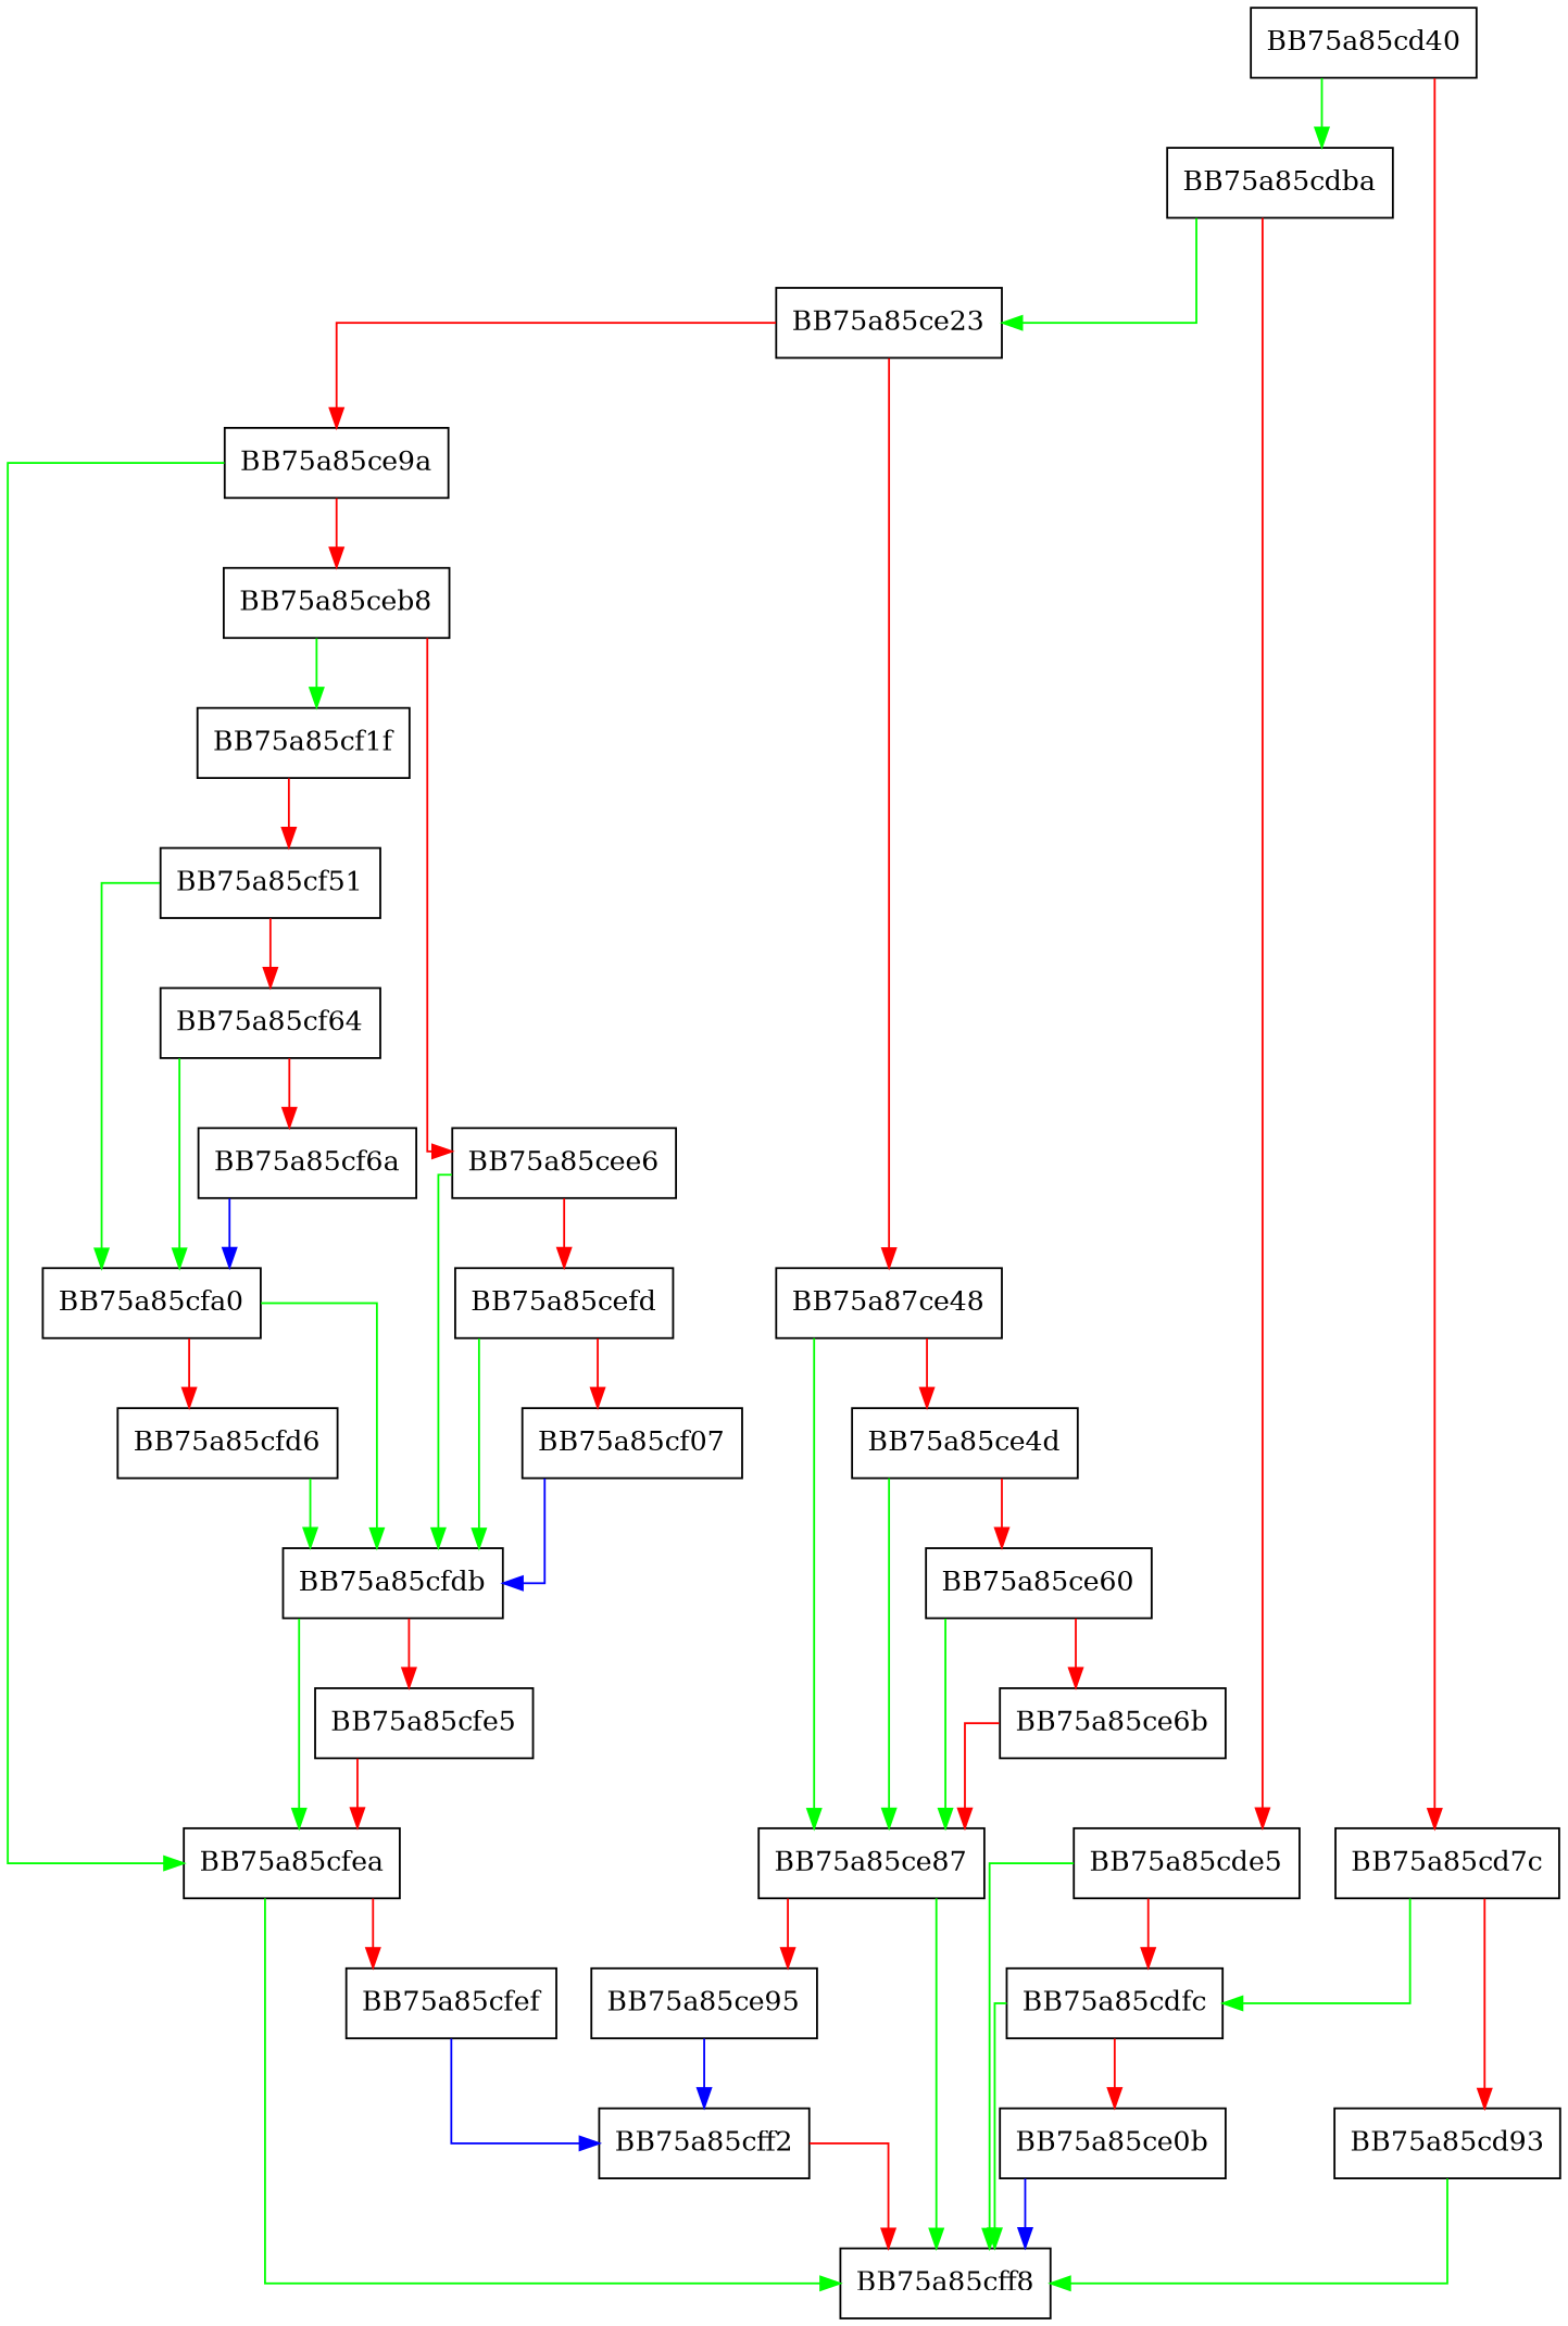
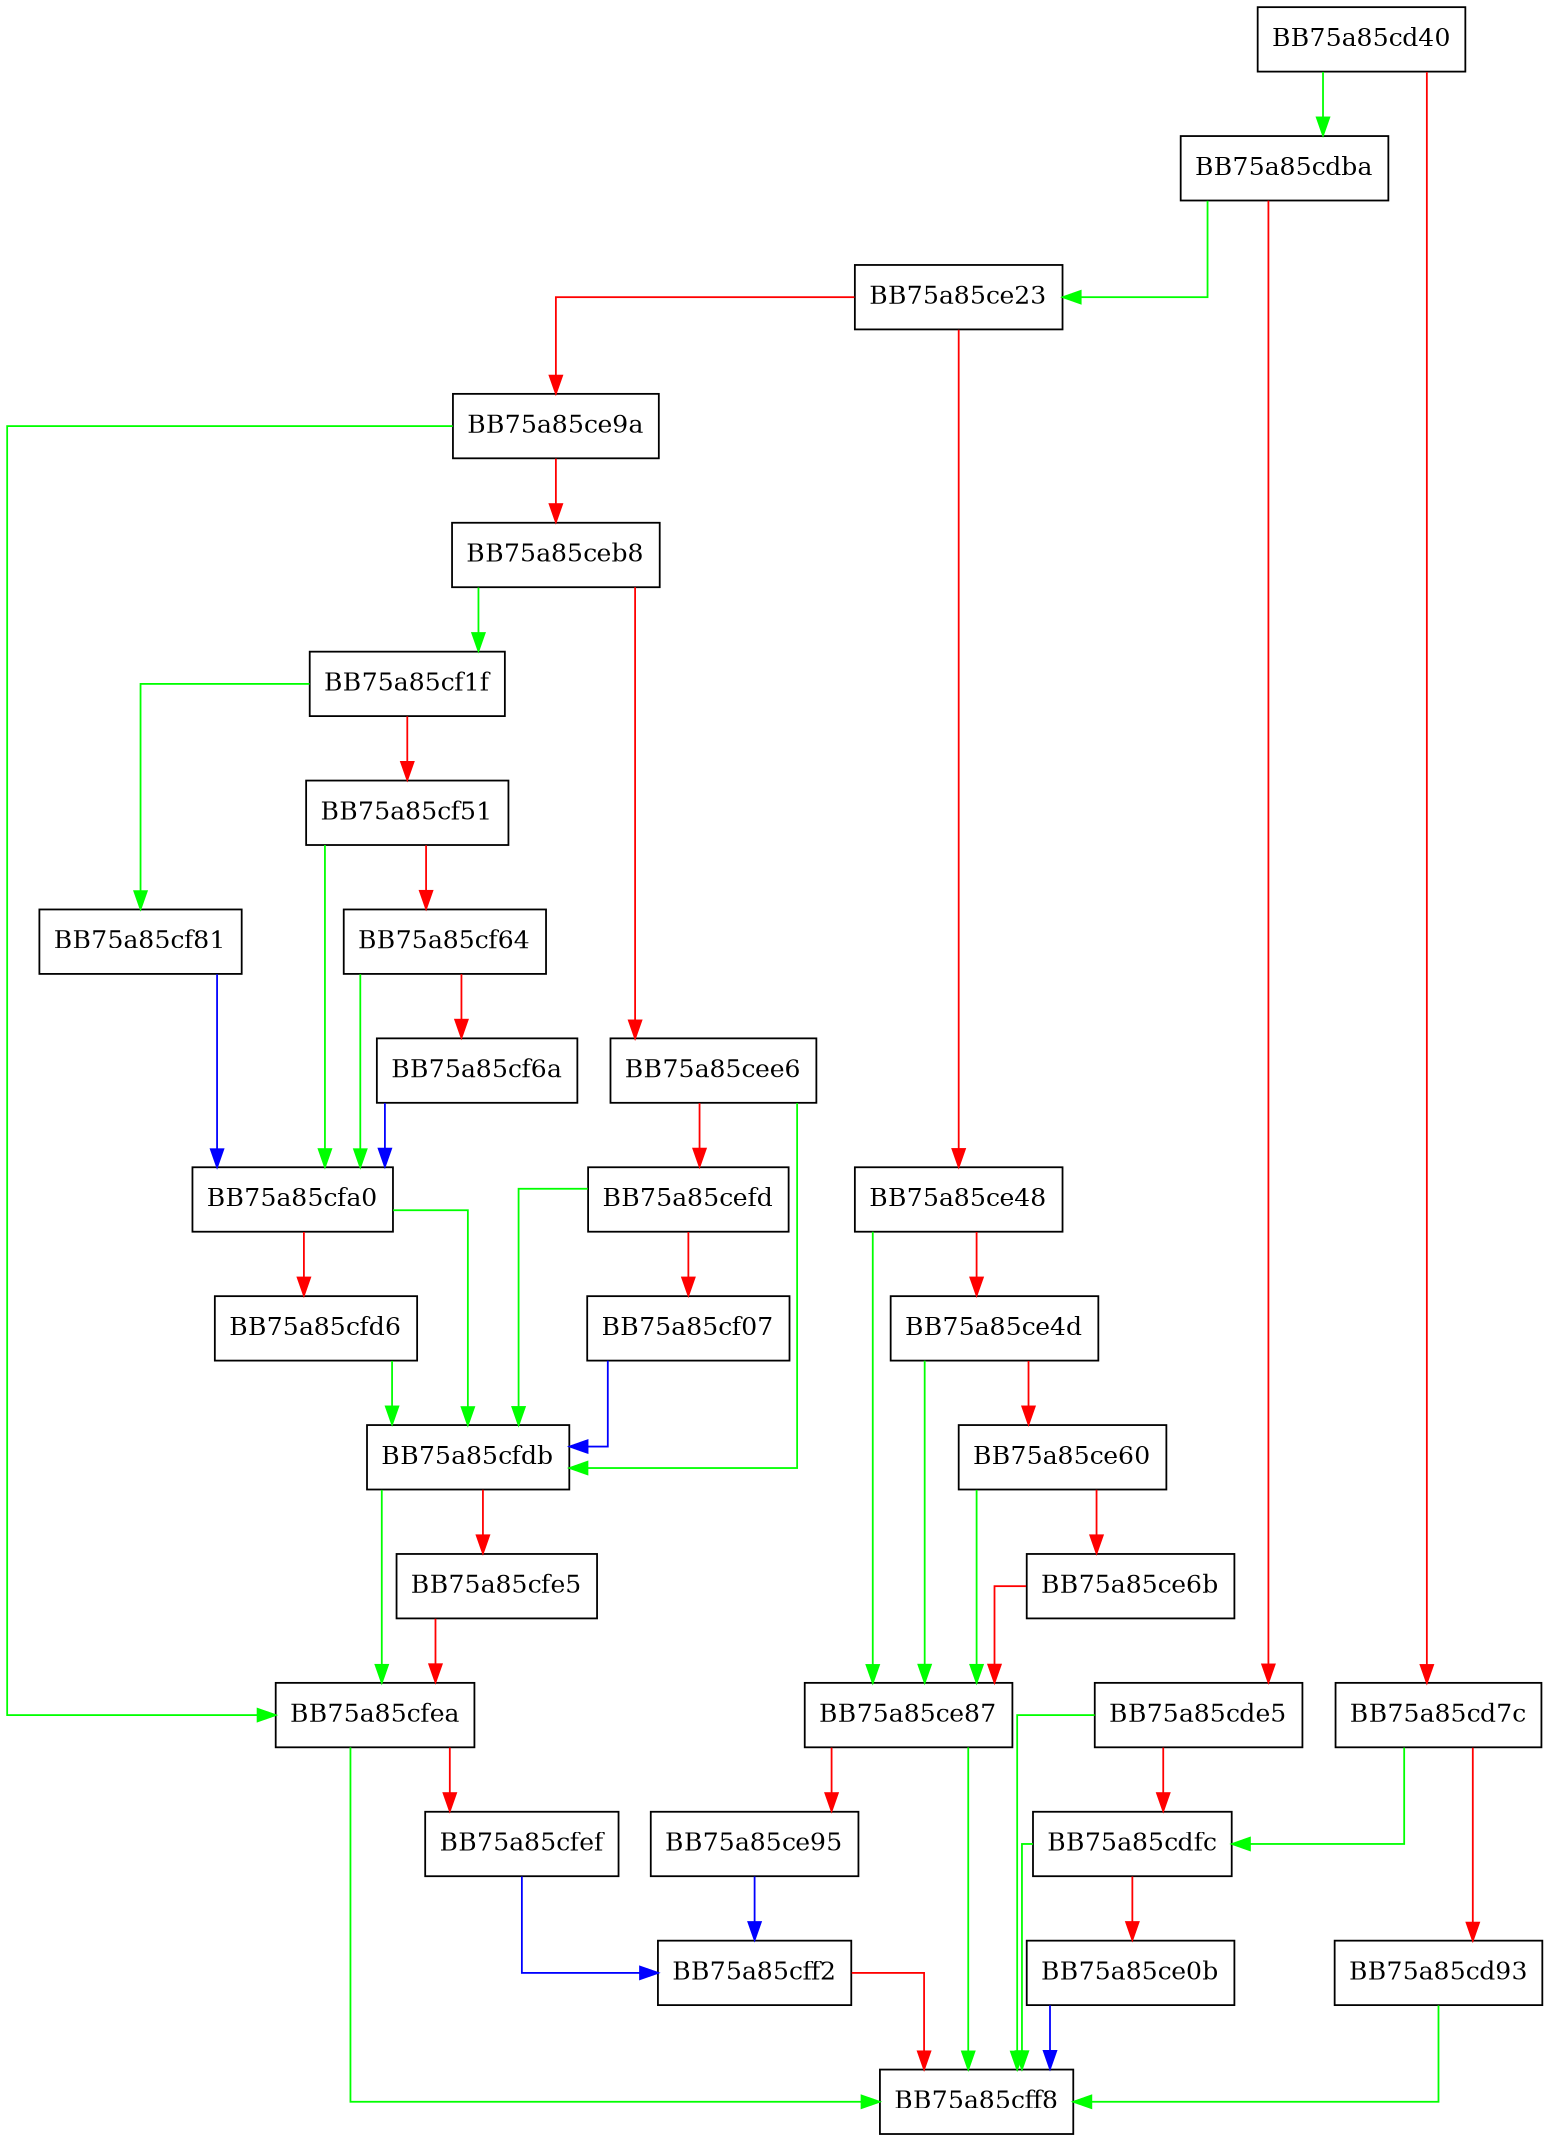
  digraph {
    fontname="DejaVu Serif"
    splines=ortho
    node [fontname="DejaVu Serif" shape=box]
    edge [color=red fontname="DejaVu Serif"]
    BB75a85cd40
    BB75a85cdba
    BB75a85cd7c
    BB75a85ce23
    BB75a85cde5
    BB75a85cd93
    BB75a85cdfc
    BB75a85ce9a
-   BB75a85ce48 [label=BB75a87ce48]
+   BB75a85ce48
    BB75a85cff8
    BB75a85cfea
    BB75a85ceb8
    BB75a85ce87
    BB75a85ce4d
    BB75a85ce0b
    BB75a85cfef
    BB75a85cf1f
    BB75a85cee6
    BB75a85ce95
    BB75a85ce60
    BB75a85cff2
    BB75a85ce6b
+   BB75a85cf81
    BB75a85cf51
    BB75a85cfdb
    BB75a85cefd
    BB75a85cfa0
    BB75a85cf64
    BB75a85cfe5
    BB75a85cf07
    BB75a85cfd6
    BB75a85cf6a
    BB75a85cd40 -> BB75a85cdba [color=green]
    BB75a85cd40 -> BB75a85cd7c
    BB75a85cdba -> BB75a85ce23 [color=green]
    BB75a85cdba -> BB75a85cde5
    BB75a85cd7c -> BB75a85cd93
    BB75a85cd7c -> BB75a85cdfc [color=green]
    BB75a85ce23 -> BB75a85ce9a
    BB75a85ce23 -> BB75a85ce48
    BB75a85cde5 -> BB75a85cdfc
    BB75a85cde5 -> BB75a85cff8 [color=green]
    BB75a85cd93 -> BB75a85cff8 [color=green]
    BB75a85cdfc -> BB75a85cff8 [color=green]
    BB75a85cdfc -> BB75a85ce0b
    BB75a85ce9a -> BB75a85cfea [color=green]
    BB75a85ce9a -> BB75a85ceb8
    BB75a85ce48 -> BB75a85ce87 [color=green]
    BB75a85ce48 -> BB75a85ce4d
    BB75a85cfea -> BB75a85cff8 [color=green]
    BB75a85cfea -> BB75a85cfef
    BB75a85ceb8 -> BB75a85cf1f [color=green]
    BB75a85ceb8 -> BB75a85cee6
    BB75a85ce87 -> BB75a85cff8 [color=green]
    BB75a85ce87 -> BB75a85ce95
    BB75a85ce4d -> BB75a85ce87 [color=green]
    BB75a85ce4d -> BB75a85ce60
    BB75a85ce0b -> BB75a85cff8 [color=blue]
    BB75a85cfef -> BB75a85cff2 [color=blue]
+   BB75a85cf1f -> BB75a85cf81 [color=green]
    BB75a85cf1f -> BB75a85cf51
    BB75a85cee6 -> BB75a85cfdb [color=green]
    BB75a85cee6 -> BB75a85cefd
    BB75a85ce95 -> BB75a85cff2 [color=blue]
    BB75a85ce60 -> BB75a85ce87 [color=green]
    BB75a85ce60 -> BB75a85ce6b
    BB75a85cff2 -> BB75a85cff8
    BB75a85ce6b -> BB75a85ce87
+   BB75a85cf81 -> BB75a85cfa0 [color=blue]
    BB75a85cf51 -> BB75a85cfa0 [color=green]
    BB75a85cf51 -> BB75a85cf64
    BB75a85cfdb -> BB75a85cfea [color=green]
    BB75a85cfdb -> BB75a85cfe5
    BB75a85cefd -> BB75a85cfdb [color=green]
    BB75a85cefd -> BB75a85cf07
    BB75a85cfa0 -> BB75a85cfdb [color=green]
    BB75a85cfa0 -> BB75a85cfd6
    BB75a85cf64 -> BB75a85cfa0 [color=green]
    BB75a85cf64 -> BB75a85cf6a
    BB75a85cfe5 -> BB75a85cfea
    BB75a85cf07 -> BB75a85cfdb [color=blue]
    BB75a85cfd6 -> BB75a85cfdb [color=green]
    BB75a85cf6a -> BB75a85cfa0 [color=blue]
  }
